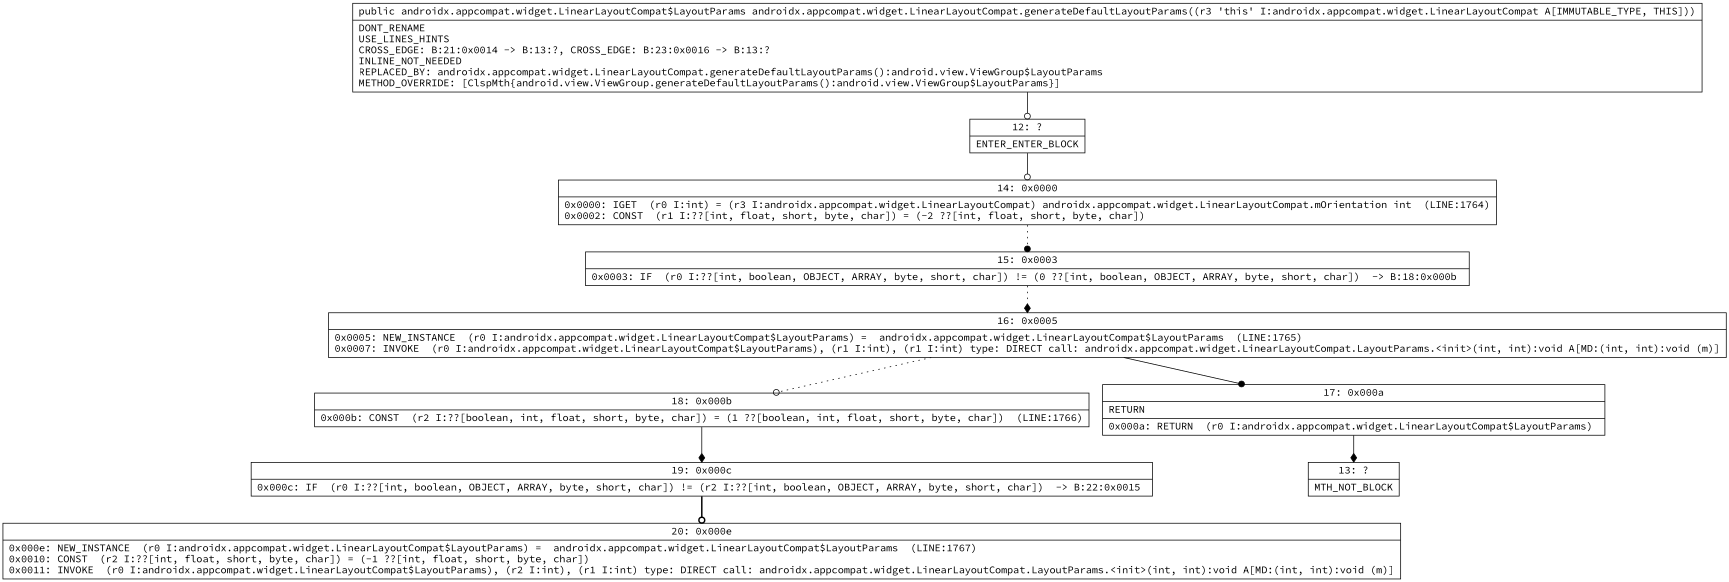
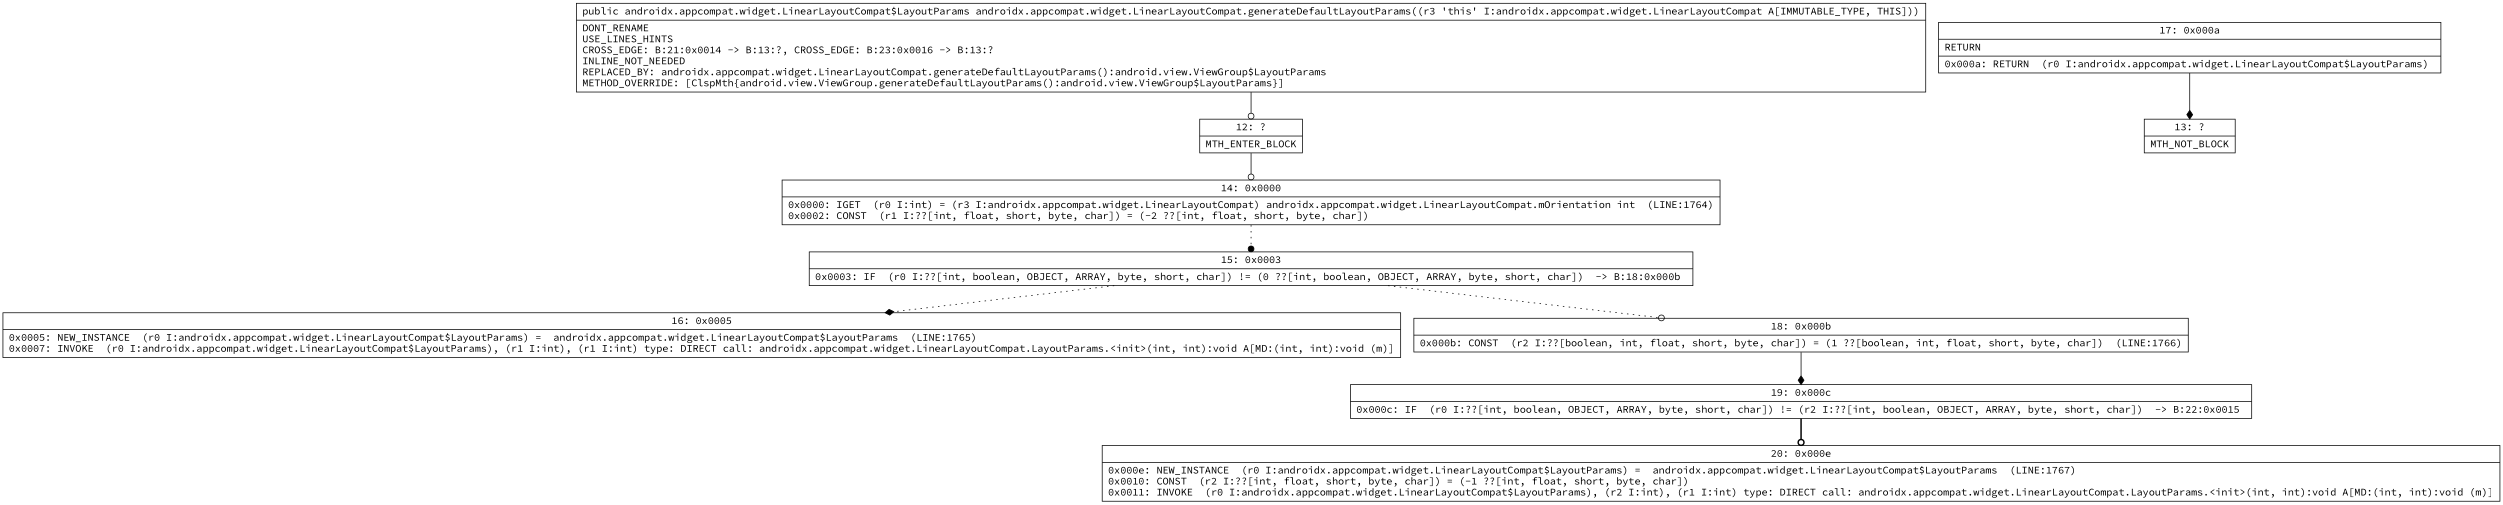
  digraph {
    fontname="Source Code Pro"
    node [fontname="Source Code Pro" shape=record]
    edge [arrowhead=odot fontname="Source Code Pro" style=solid]
-   n1 [label="{12\:\ ?|ENTER_ENTER_BLOCK\l}"]
+   n1 [label="{12\:\ ?|MTH_ENTER_BLOCK\l}"]
    n2 [label="{14\:\ 0x0000|0x0000: IGET  (r0 I:int) = (r3 I:androidx.appcompat.widget.LinearLayoutCompat) androidx.appcompat.widget.LinearLayoutCompat.mOrientation int  (LINE:1764)\l0x0002: CONST  (r1 I:??[int, float, short, byte, char]) = (\-2 ??[int, float, short, byte, char]) \l}"]
    n3 [label="{15\:\ 0x0003|0x0003: IF  (r0 I:??[int, boolean, OBJECT, ARRAY, byte, short, char]) != (0 ??[int, boolean, OBJECT, ARRAY, byte, short, char])  \-\> B:18:0x000b \l}"]
    n4 [label="{16\:\ 0x0005|0x0005: NEW_INSTANCE  (r0 I:androidx.appcompat.widget.LinearLayoutCompat$LayoutParams) =  androidx.appcompat.widget.LinearLayoutCompat$LayoutParams  (LINE:1765)\l0x0007: INVOKE  (r0 I:androidx.appcompat.widget.LinearLayoutCompat$LayoutParams), (r1 I:int), (r1 I:int) type: DIRECT call: androidx.appcompat.widget.LinearLayoutCompat.LayoutParams.\<init\>(int, int):void A[MD:(int, int):void (m)]\l}"]
    n5 [label="{18\:\ 0x000b|0x000b: CONST  (r2 I:??[boolean, int, float, short, byte, char]) = (1 ??[boolean, int, float, short, byte, char])  (LINE:1766)\l}"]
    n6 [label="{17\:\ 0x000a|RETURN\l|0x000a: RETURN  (r0 I:androidx.appcompat.widget.LinearLayoutCompat$LayoutParams) \l}"]
    n7 [label="{19\:\ 0x000c|0x000c: IF  (r0 I:??[int, boolean, OBJECT, ARRAY, byte, short, char]) != (r2 I:??[int, boolean, OBJECT, ARRAY, byte, short, char])  \-\> B:22:0x0015 \l}"]
    n8 [label="{13\:\ ?|MTH_NOT_BLOCK\l}"]
    n9 [label="{20\:\ 0x000e|0x000e: NEW_INSTANCE  (r0 I:androidx.appcompat.widget.LinearLayoutCompat$LayoutParams) =  androidx.appcompat.widget.LinearLayoutCompat$LayoutParams  (LINE:1767)\l0x0010: CONST  (r2 I:??[int, float, short, byte, char]) = (\-1 ??[int, float, short, byte, char]) \l0x0011: INVOKE  (r0 I:androidx.appcompat.widget.LinearLayoutCompat$LayoutParams), (r2 I:int), (r1 I:int) type: DIRECT call: androidx.appcompat.widget.LinearLayoutCompat.LayoutParams.\<init\>(int, int):void A[MD:(int, int):void (m)]\l}"]
    n10 [label="{public androidx.appcompat.widget.LinearLayoutCompat$LayoutParams androidx.appcompat.widget.LinearLayoutCompat.generateDefaultLayoutParams((r3 'this' I:androidx.appcompat.widget.LinearLayoutCompat A[IMMUTABLE_TYPE, THIS]))  | DONT_RENAME\lUSE_LINES_HINTS\lCROSS_EDGE: B:21:0x0014 \-\> B:13:?, CROSS_EDGE: B:23:0x0016 \-\> B:13:?\lINLINE_NOT_NEEDED\lREPLACED_BY: androidx.appcompat.widget.LinearLayoutCompat.generateDefaultLayoutParams():android.view.ViewGroup$LayoutParams\lMETHOD_OVERRIDE: [ClspMth\{android.view.ViewGroup.generateDefaultLayoutParams():android.view.ViewGroup$LayoutParams\}]\l}"]
    n1 -> n2
    n2 -> n3 [arrowhead=dot style=dotted]
    n3 -> n4 [arrowhead=diamond style=dotted]
-   n4 -> n5 [style=dotted]
-   n4 -> n6 [arrowhead=dot]
+   n3 -> n5 [style=dotted]
    n5 -> n7 [arrowhead=diamond]
    n6 -> n8 [arrowhead=diamond]
    n7 -> n9 [style=bold]
    n10 -> n1
  }
